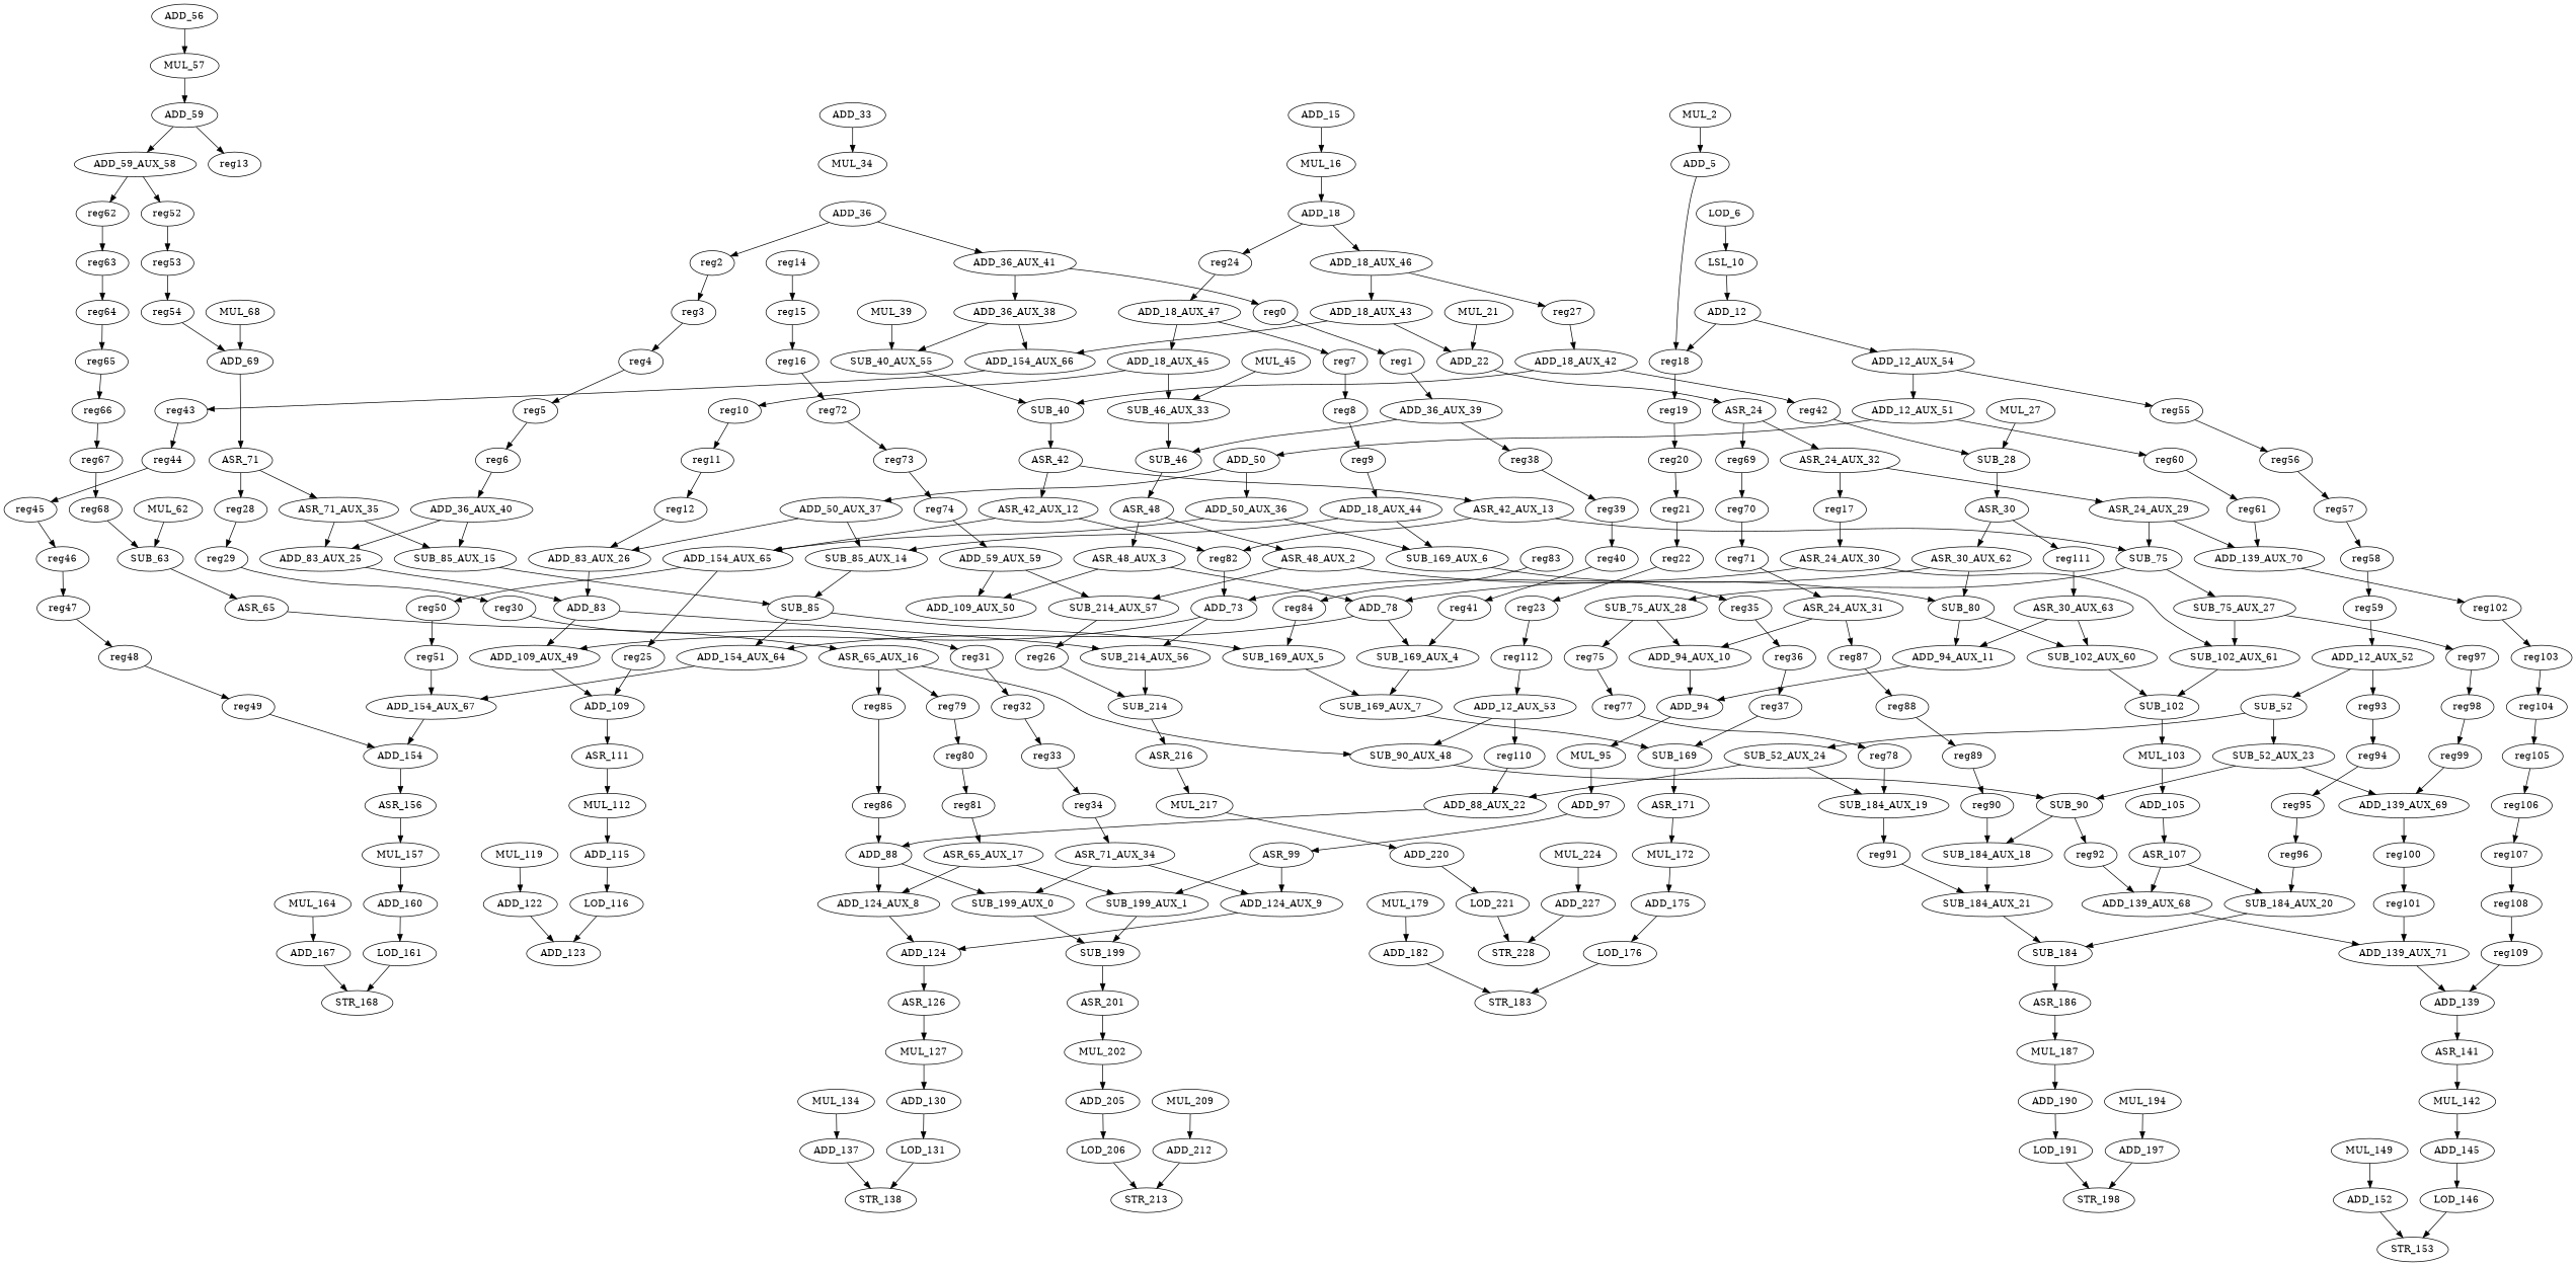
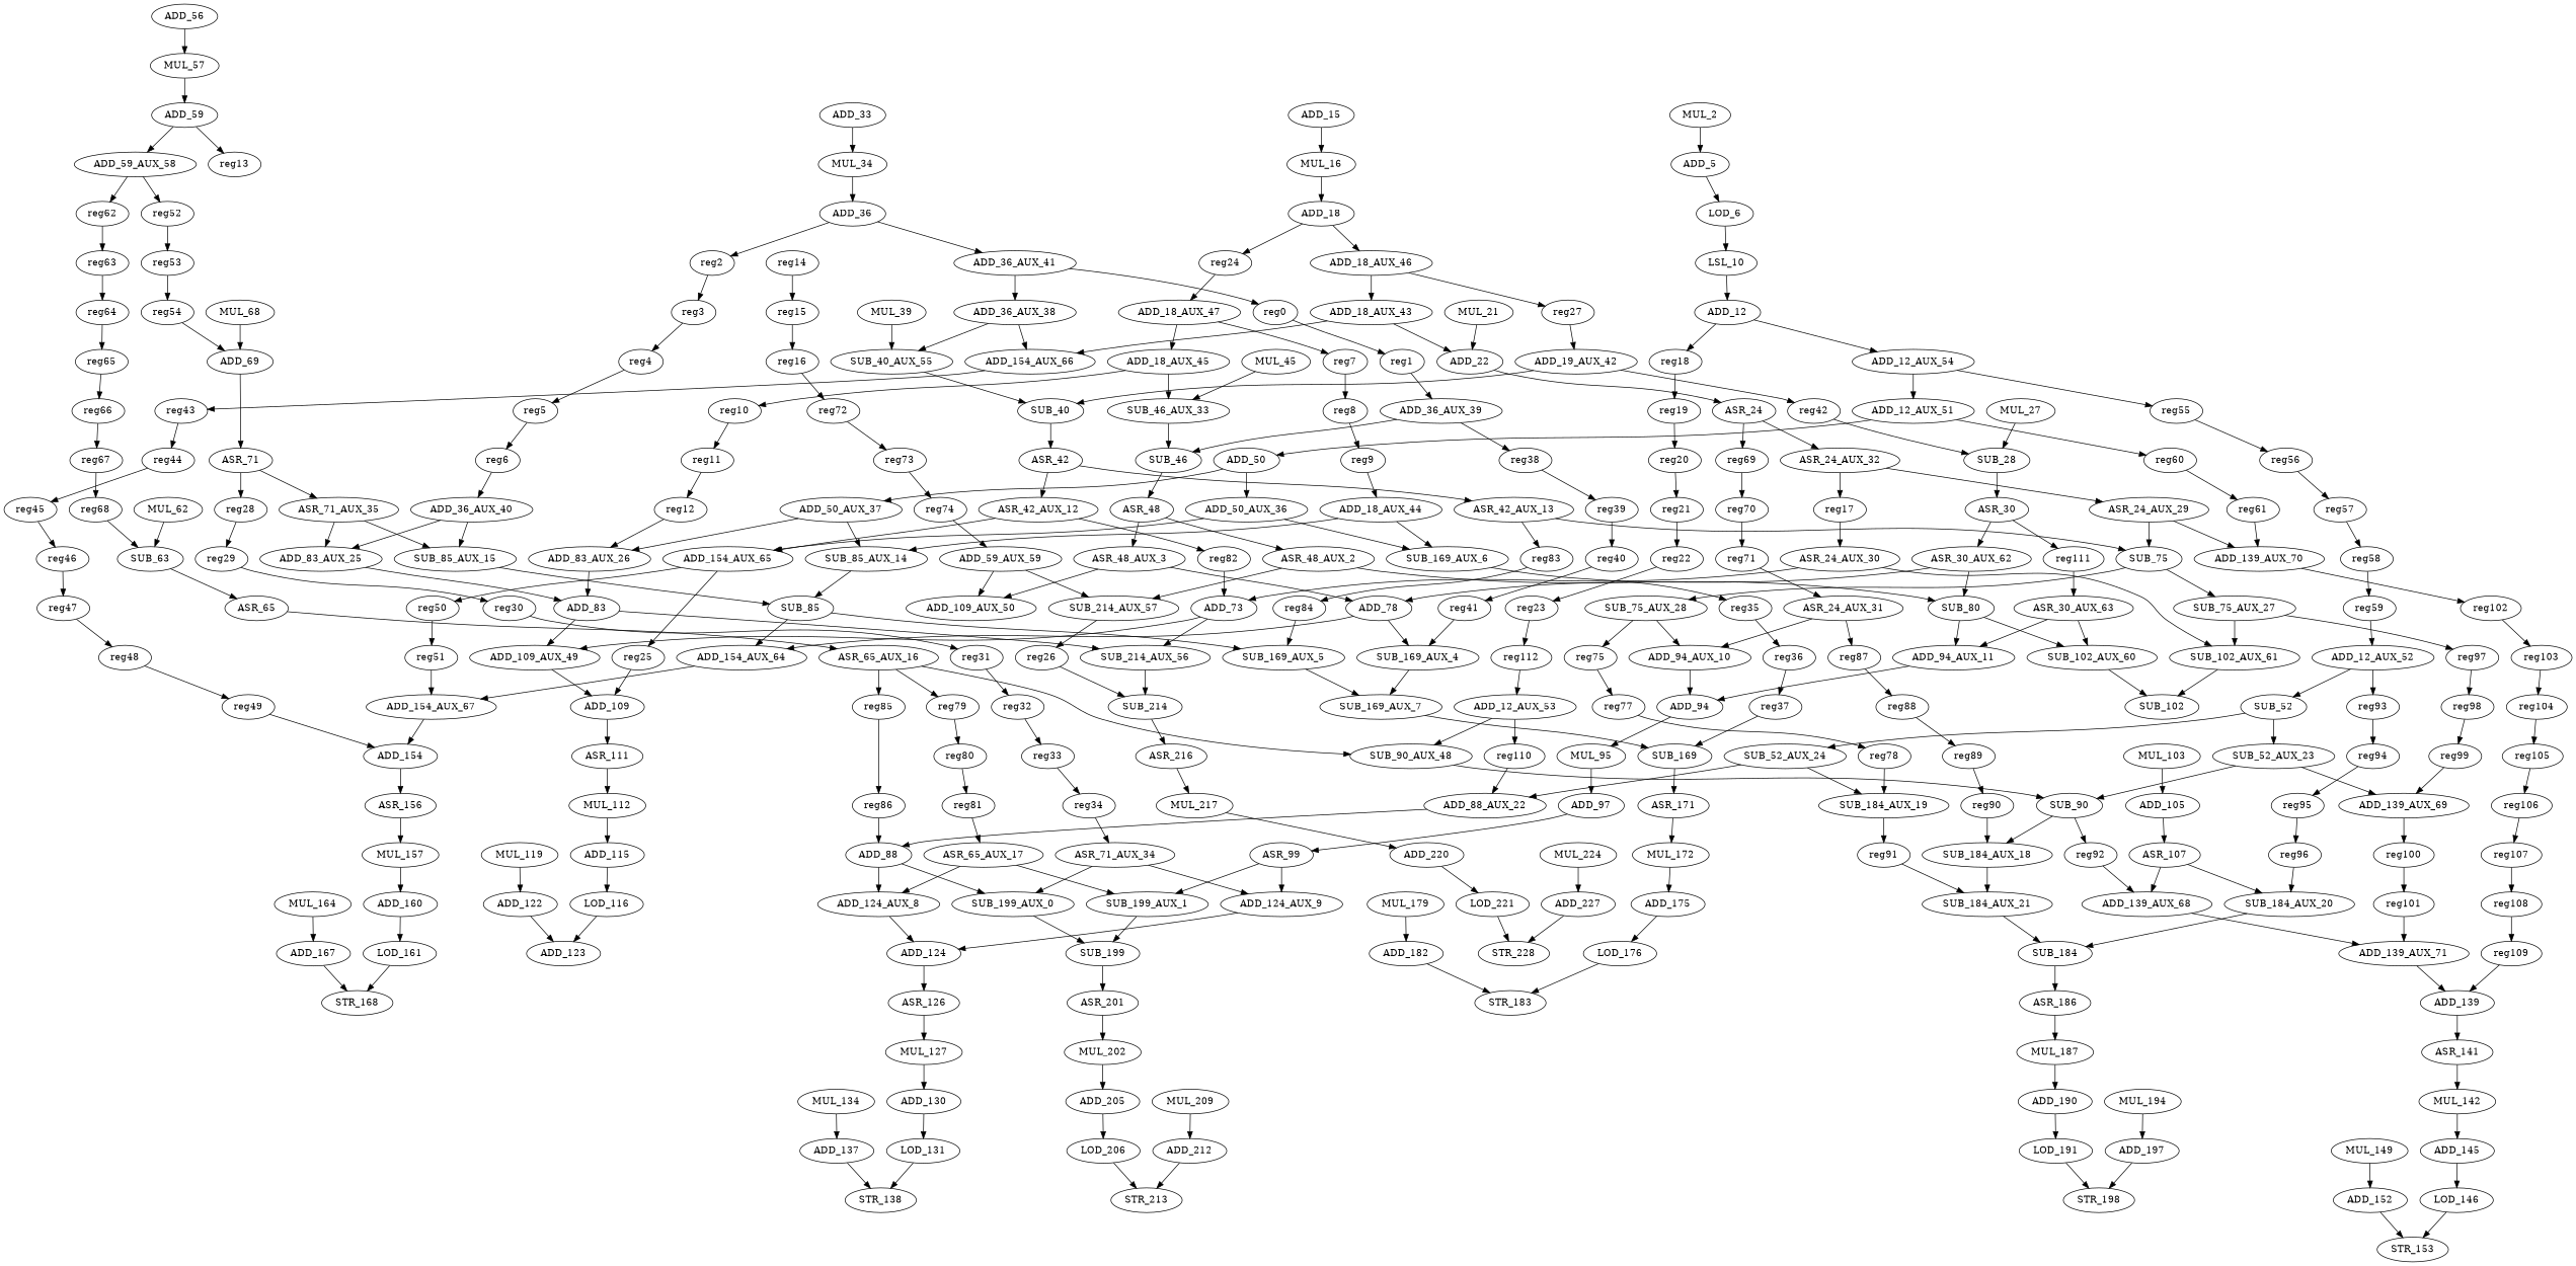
  digraph {
    n1 [label=ADD_167]
    n2 [label=STR_168]
    n3 [label=SUB_169_AUX_7]
    n4 [label=SUB_169]
    n5 [label=ASR_171]
    n6 [label=ADD_36_AUX_40]
    n7 [label=SUB_85_AUX_15]
    n8 [label=ADD_83_AUX_25]
    n9 [label=SUB_85]
    n10 [label=ADD_83]
    n11 [label=SUB_40]
    n12 [label=ASR_42]
    n13 [label=ASR_42_AUX_13]
    n14 [label=ASR_42_AUX_12]
    n15 [label=LOD_116]
    n16 [label=ADD_123]
    n17 [label=SUB_169_AUX_5]
    n18 [label=ADD_154_AUX_64]
    n19 [label=ADD_154_AUX_67]
    n20 [label=MUL_157]
    n21 [label=ADD_160]
    n22 [label=LOD_161]
    n23 [label=ASR_216]
    n24 [label=MUL_217]
    n25 [label=ADD_220]
    n26 [label=SUB_52]
    n27 [label=SUB_52_AUX_23]
    n28 [label=SUB_52_AUX_24]
    n29 [label=SUB_90]
    n30 [label=ADD_139_AUX_69]
    n31 [label=ADD_88_AUX_22]
    n32 [label=SUB_184_AUX_19]
    n33 [label=ADD_97]
    n34 [label=ASR_99]
    n35 [label=SUB_199_AUX_1]
    n36 [label=ADD_124_AUX_9]
    n37 [label=SUB_75]
    reg83
    n39 [label=ADD_154_AUX_65]
    reg82
    n41 [label=SUB_75_AUX_28]
    n42 [label=ADD_94_AUX_10]
    reg75
    n44 [label=ADD_94]
    reg77
    reg50
    reg25
    reg51
    n49 [label=ADD_139_AUX_71]
    n50 [label=ADD_139]
    n51 [label=ASR_141]
    n52 [label=SUB_85_AUX_14]
    n53 [label=ASR_65_AUX_17]
    n54 [label=ADD_124_AUX_8]
    n55 [label=SUB_199]
    n56 [label=ADD_124]
    n57 [label=STR_213]
    n58 [label=ADD_137]
    n59 [label=STR_138]
    n60 [label=SUB_184_AUX_20]
    n61 [label=SUB_184]
    n62 [label=ASR_186]
    n63 [label=ADD_105]
    n64 [label=ASR_107]
    n65 [label=ADD_139_AUX_68]
    n66 [label=LOD_221]
    n67 [label=STR_228]
    n68 [label=LOD_191]
    n69 [label=STR_198]
    n70 [label=ADD_190]
    n71 [label=ADD_78]
    n72 [label=SUB_169_AUX_4]
    n73 [label=ADD_22]
    n74 [label=ASR_24]
    n75 [label=ASR_24_AUX_32]
    reg69
    n77 [label=MUL_2]
    n78 [label=ADD_5]
    n79 [label=LOD_6]
    n80 [label=LOD_206]
    n81 [label=ADD_15]
    n82 [label=MUL_16]
    n83 [label=ADD_18]
    n84 [label=ADD_197]
    n85 [label=ASR_48]
    n86 [label=ASR_48_AUX_2]
    n87 [label=ASR_48_AUX_3]
    n88 [label=SUB_214_AUX_57]
    n89 [label=SUB_80]
    n90 [label=ADD_109_AUX_50]
    n91 [label=ADD_88]
    n92 [label=SUB_199_AUX_0]
    n93 [label=ADD_18_AUX_43]
    n94 [label=ADD_154_AUX_66]
    reg43
    n96 [label=MUL_187]
    n97 [label=SUB_46_AUX_33]
    n98 [label=SUB_46]
    n99 [label=ADD_154]
    reg26
    n101 [label=ADD_94_AUX_11]
    n102 [label=SUB_102_AUX_60]
    n103 [label=SUB_214_AUX_56]
    n104 [label=SUB_214]
    n105 [label=MUL_179]
    n106 [label=ADD_182]
    n107 [label=STR_183]
    n108 [label=MUL_119]
    n109 [label=ADD_122]
    n110 [label=ADD_109_AUX_49]
    n111 [label=ADD_109]
    n112 [label=ADD_18_AUX_45]
    reg10
    reg11
    n115 [label=MUL_21]
    n116 [label=ADD_50_AUX_37]
    n117 [label=ADD_83_AUX_26]
    n118 [label=MUL_172]
    n119 [label=ADD_12_AUX_52]
    reg93
    reg94
    n122 [label=SUB_102]
    n123 [label=MUL_103]
    n124 [label=ASR_65_AUX_16]
    n125 [label=SUB_90_AUX_48]
    reg85
    reg79
    reg86
    n129 [label=SUB_184_AUX_18]
    reg92
    n131 [label=SUB_184_AUX_21]
    n132 [label=ADD_50_AUX_36]
    n133 [label=SUB_169_AUX_6]
    reg35
    n135 [label=MUL_95]
    n136 [label=ADD_73]
    n137 [label=ADD_130]
    n138 [label=LOD_131]
    n139 [label=ASR_156]
    n140 [label=MUL_62]
    n141 [label=SUB_63]
    n142 [label=ASR_65]
    n143 [label=ASR_30_AUX_63]
    n144 [label=ADD_227]
    n145 [label=ADD_36_AUX_39]
    reg38
    reg39
    n148 [label=ADD_36_AUX_38]
    n149 [label=SUB_40_AUX_55]
    n150 [label=ASR_201]
    n151 [label=MUL_194]
    n152 [label=ADD_175]
    n153 [label=LOD_176]
    n154 [label=ADD_18_AUX_46]
    reg24
    n156 [label=ASR_71]
    n157 [label=ASR_71_AUX_35]
    reg28
    reg29
    n160 [label=ADD_59_AUX_59]
    n161 [label=LOD_146]
    n162 [label=STR_153]
    n163 [label=ASR_111]
    n164 [label=SUB_75_AUX_27]
    n165 [label=SUB_102_AUX_61]
    reg97
    n167 [label=ADD_59]
    n168 [label=ADD_59_AUX_58]
    reg13
    reg52
    reg62
    n172 [label=MUL_164]
    n173 [label=ADD_36]
    n174 [label=ADD_36_AUX_41]
    reg2
    reg0
    reg3
-   n178 [label=ADD_18_AUX_42]
+   n178 [label=ADD_19_AUX_42]
    reg42
    n180 [label=SUB_28]
    n181 [label=MUL_149]
    n182 [label=ADD_152]
    n183 [label=ADD_145]
    n184 [label=ASR_30]
    n185 [label=ASR_30_AUX_62]
    reg111
    n187 [label=ADD_56]
    n188 [label=MUL_57]
    n189 [label=ASR_24_AUX_29]
    reg17
    reg70
    n192 [label=MUL_112]
    n193 [label=ADD_115]
    n194 [label=ADD_12_AUX_53]
    reg110
    n196 [label=ASR_126]
    n197 [label=MUL_127]
    n198 [label=ASR_24_AUX_30]
    n199 [label=ADD_18_AUX_47]
    reg7
    reg8
    n202 [label=ADD_12_AUX_51]
    n203 [label=ADD_50]
    reg60
    reg61
    reg36
    reg100
    n208 [label=LSL_10]
    n209 [label=ADD_12]
    n210 [label=ADD_12_AUX_54]
    reg18
    reg55
    reg19
    n214 [label=ASR_71_AUX_34]
    reg84
    reg27
    reg91
    n218 [label=MUL_68]
    n219 [label=ADD_69]
    n220 [label=ADD_139_AUX_70]
    reg80
    n222 [label=MUL_134]
    n223 [label=ASR_24_AUX_31]
    reg87
    reg88
    n226 [label=ADD_205]
    n227 [label=MUL_39]
    reg101
    n229 [label=MUL_142]
    n230 [label=MUL_27]
    n231 [label=MUL_34]
    reg102
    reg103
    n234 [label=MUL_202]
    reg98
    n236 [label=MUL_209]
    n237 [label=ADD_212]
    n238 [label=ADD_33]
    reg53
    reg63
    reg44
    n242 [label=ADD_18_AUX_44]
    reg1
    n244 [label=MUL_224]
    reg56
    n246 [label=MUL_45]
    reg14
    reg15
    reg16
    reg72
    reg73
    reg74
    reg4
    reg5
    reg6
    reg37
    reg99
    reg40
    reg41
    reg54
    reg71
    reg30
    reg31
    reg32
    reg33
    reg34
    reg57
    reg58
    reg59
    reg89
    reg90
    reg9
    reg78
    reg20
    reg21
    reg22
    reg23
    reg112
    reg95
    reg96
    reg12
    reg45
    reg46
    reg47
    reg48
    reg49
    reg104
    reg105
    reg106
    reg107
    reg108
    reg109
    reg64
    reg65
    reg66
    reg67
    reg68
    reg81
    n1 -> n2
    n3 -> n4
    n4 -> n5
    n5 -> n118
    n6 -> n7
    n6 -> n8
    n7 -> n9
    n8 -> n10
    n9 -> n17
    n9 -> n18
    n10 -> n103
    n10 -> n110
    n11 -> n12
    n12 -> n13
    n12 -> n14
    n13 -> n37
-   n13 -> reg82
+   n13 -> reg83
    n14 -> n39
    n14 -> reg82
    n15 -> n16
    n17 -> n3
    n18 -> n19
    n19 -> n99
    n20 -> n21
    n21 -> n22
    n22 -> n2
    n23 -> n24
    n24 -> n25
    n25 -> n66
    n26 -> n27
    n26 -> n28
    n27 -> n29
    n27 -> n30
    n28 -> n31
    n28 -> n32
    n29 -> n129
    n29 -> reg92
    n30 -> reg100
    n31 -> n91
    n32 -> reg91
    n33 -> n34
    n34 -> n35
    n34 -> n36
    n35 -> n55
    n36 -> n56
    n37 -> n41
    n37 -> n164
    reg83 -> reg84
    n39 -> reg50
    n39 -> reg25
    reg82 -> n136
    n41 -> n42
    n41 -> reg75
    n42 -> n44
    reg75 -> reg77
    n44 -> n135
    reg77 -> reg78
    reg50 -> reg51
    reg25 -> n111
    reg51 -> n19
    n49 -> n50
    n50 -> n51
    n51 -> n229
    n52 -> n9
    n53 -> n35
    n53 -> n54
    n54 -> n56
    n55 -> n150
    n56 -> n196
    n58 -> n59
    n60 -> n61
    n61 -> n62
    n62 -> n96
    n63 -> n64
    n64 -> n60
    n64 -> n65
    n65 -> n49
    n66 -> n67
    n68 -> n69
    n70 -> n68
    n71 -> n18
    n71 -> n72
    n72 -> n3
    n73 -> n74
    n74 -> n75
    n74 -> reg69
    n75 -> n189
    n75 -> reg17
    reg69 -> reg70
    n77 -> n78
-   n78 -> reg18
+   n78 -> n79
    n79 -> n208
    n80 -> n57
    n81 -> n82
    n82 -> n83
    n83 -> n154
    n83 -> reg24
    n84 -> n69
    n85 -> n86
    n85 -> n87
    n86 -> n88
    n86 -> n89
    n87 -> n71
    n87 -> n90
    n88 -> reg26
    n89 -> n101
    n89 -> n102
    n91 -> n54
    n91 -> n92
    n92 -> n55
    n93 -> n73
    n93 -> n94
    n94 -> reg43
    reg43 -> reg44
    n96 -> n70
    n97 -> n98
    n98 -> n85
    n99 -> n139
    reg26 -> n104
    n101 -> n44
    n102 -> n122
    n103 -> n104
    n104 -> n23
    n105 -> n106
    n106 -> n107
    n108 -> n109
    n109 -> n16
    n110 -> n111
    n111 -> n163
    n112 -> n97
    n112 -> reg10
    reg10 -> reg11
    reg11 -> reg12
    n115 -> n73
    n116 -> n52
    n116 -> n117
    n117 -> n10
    n118 -> n152
    n119 -> n26
    n119 -> reg93
    reg93 -> reg94
    reg94 -> reg95
-   n122 -> n123
    n123 -> n63
    n124 -> n125
    n124 -> reg85
    n124 -> reg79
    n125 -> n29
    reg85 -> reg86
    reg79 -> reg80
    reg86 -> n91
    n129 -> n131
    reg92 -> n65
    n131 -> n61
    n132 -> n39
    n132 -> n133
    n133 -> reg35
    reg35 -> reg36
    n135 -> n33
    n136 -> n103
    n136 -> n110
    n137 -> n138
    n138 -> n59
    n139 -> n20
    n140 -> n141
    n141 -> n142
    n142 -> n124
    n143 -> n101
    n143 -> n102
    n144 -> n67
    n145 -> n98
    n145 -> reg38
    reg38 -> reg39
    reg39 -> reg40
    n148 -> n94
    n148 -> n149
    n149 -> n11
    n150 -> n234
    n151 -> n84
    n152 -> n153
    n153 -> n107
    n154 -> n93
    n154 -> reg27
    reg24 -> n199
    n156 -> n157
    n156 -> reg28
    n157 -> n7
    n157 -> n8
    reg28 -> reg29
    reg29 -> reg30
    n160 -> n88
    n160 -> n90
    n161 -> n162
    n163 -> n192
    n164 -> n165
    n164 -> reg97
    n165 -> n122
    reg97 -> reg98
    n167 -> n168
    n167 -> reg13
    n168 -> reg52
    n168 -> reg62
    reg52 -> reg53
    reg62 -> reg63
    n172 -> n1
    n173 -> n174
    n173 -> reg2
    n174 -> n148
    n174 -> reg0
    reg2 -> reg3
    reg0 -> reg1
    reg3 -> reg4
    n178 -> n11
    n178 -> reg42
    reg42 -> n180
    n180 -> n184
    n181 -> n182
    n182 -> n162
    n183 -> n161
    n184 -> n185
    n184 -> reg111
    n185 -> n71
    n185 -> n89
    reg111 -> n143
    n187 -> n188
    n188 -> n167
    n189 -> n37
    n189 -> n220
    reg17 -> n198
    reg70 -> reg71
    n192 -> n193
    n193 -> n15
    n194 -> n125
    n194 -> reg110
    reg110 -> n31
    n196 -> n197
    n197 -> n137
    n198 -> n136
    n198 -> n165
    n199 -> n112
    n199 -> reg7
    reg7 -> reg8
    reg8 -> reg9
    n202 -> n203
    n202 -> reg60
    n203 -> n116
    n203 -> n132
    reg60 -> reg61
    reg61 -> n220
    reg36 -> reg37
    reg100 -> reg101
    n208 -> n209
    n209 -> n210
    n209 -> reg18
    n210 -> n202
    n210 -> reg55
    reg18 -> reg19
    reg55 -> reg56
    reg19 -> reg20
    n214 -> n36
    n214 -> n92
    reg84 -> n17
    reg27 -> n178
    reg91 -> n131
    n218 -> n219
    n219 -> n156
    n220 -> reg102
    reg80 -> reg81
    n222 -> n58
    n223 -> n42
    n223 -> reg87
    reg87 -> reg88
    reg88 -> reg89
    n226 -> n80
    n227 -> n149
    reg101 -> n49
    n229 -> n183
    n230 -> n180
+   n231 -> n173
    reg102 -> reg103
    reg103 -> reg104
    n234 -> n226
    reg98 -> reg99
    n236 -> n237
    n237 -> n57
    n238 -> n231
    reg53 -> reg54
    reg63 -> reg64
    reg44 -> reg45
    n242 -> n52
    n242 -> n133
    reg1 -> n145
    n244 -> n144
    reg56 -> reg57
    n246 -> n97
    reg14 -> reg15
    reg15 -> reg16
    reg16 -> reg72
    reg72 -> reg73
    reg73 -> reg74
    reg74 -> n160
    reg4 -> reg5
    reg5 -> reg6
    reg6 -> n6
    reg37 -> n4
    reg99 -> n30
    reg40 -> reg41
    reg41 -> n72
    reg54 -> n219
    reg71 -> n223
    reg30 -> reg31
    reg31 -> reg32
    reg32 -> reg33
    reg33 -> reg34
    reg34 -> n214
    reg57 -> reg58
    reg58 -> reg59
    reg59 -> n119
    reg89 -> reg90
    reg90 -> n129
    reg9 -> n242
    reg78 -> n32
    reg20 -> reg21
    reg21 -> reg22
    reg22 -> reg23
    reg23 -> reg112
    reg112 -> n194
    reg95 -> reg96
    reg96 -> n60
    reg12 -> n117
    reg45 -> reg46
    reg46 -> reg47
    reg47 -> reg48
    reg48 -> reg49
    reg49 -> n99
    reg104 -> reg105
    reg105 -> reg106
    reg106 -> reg107
    reg107 -> reg108
    reg108 -> reg109
    reg109 -> n50
    reg64 -> reg65
    reg65 -> reg66
    reg66 -> reg67
    reg67 -> reg68
    reg68 -> n141
    reg81 -> n53
  }
